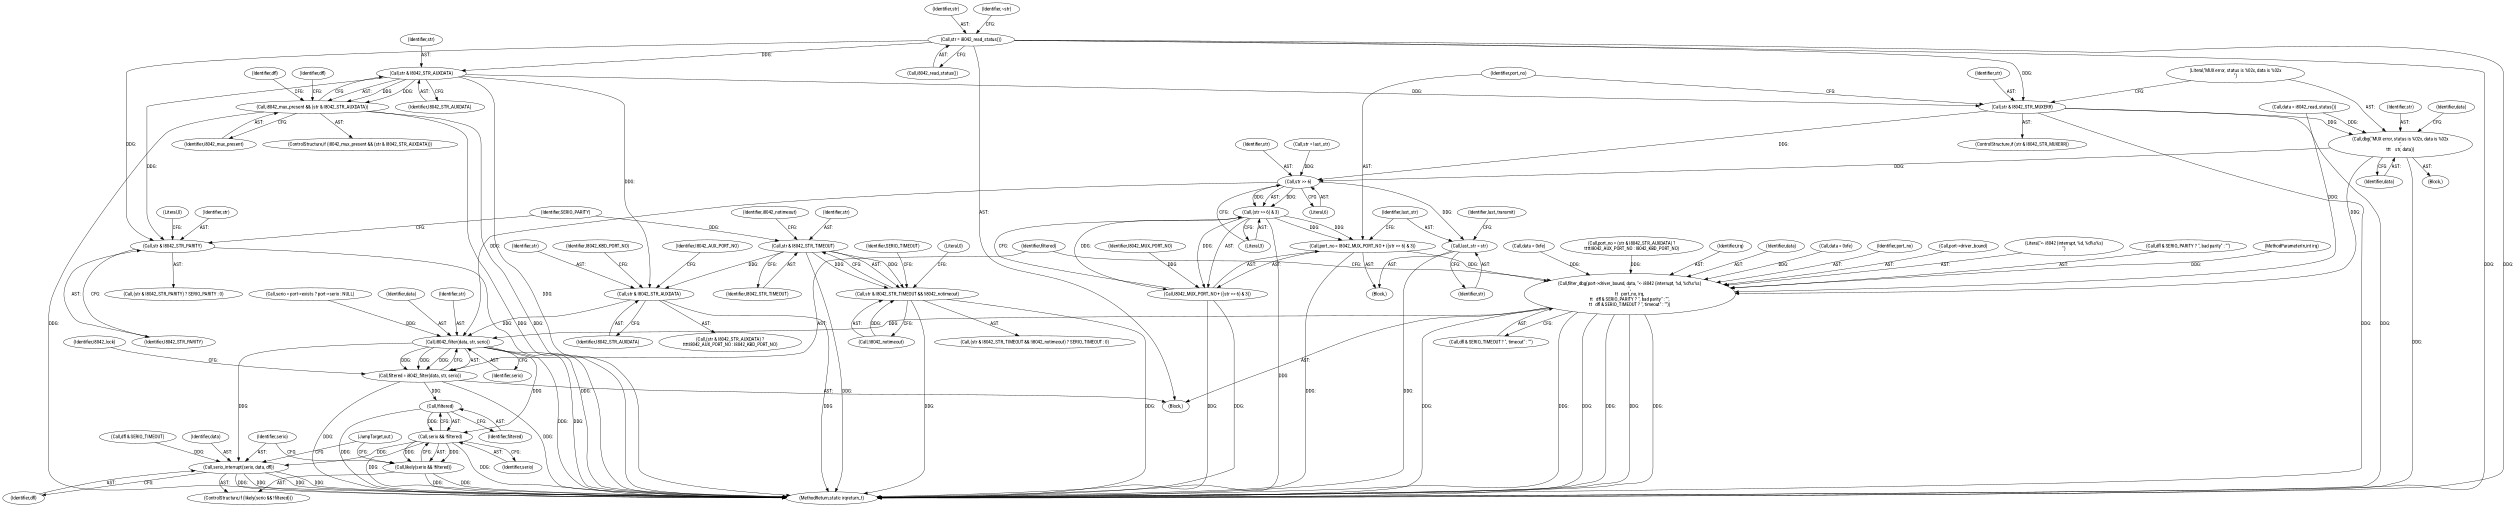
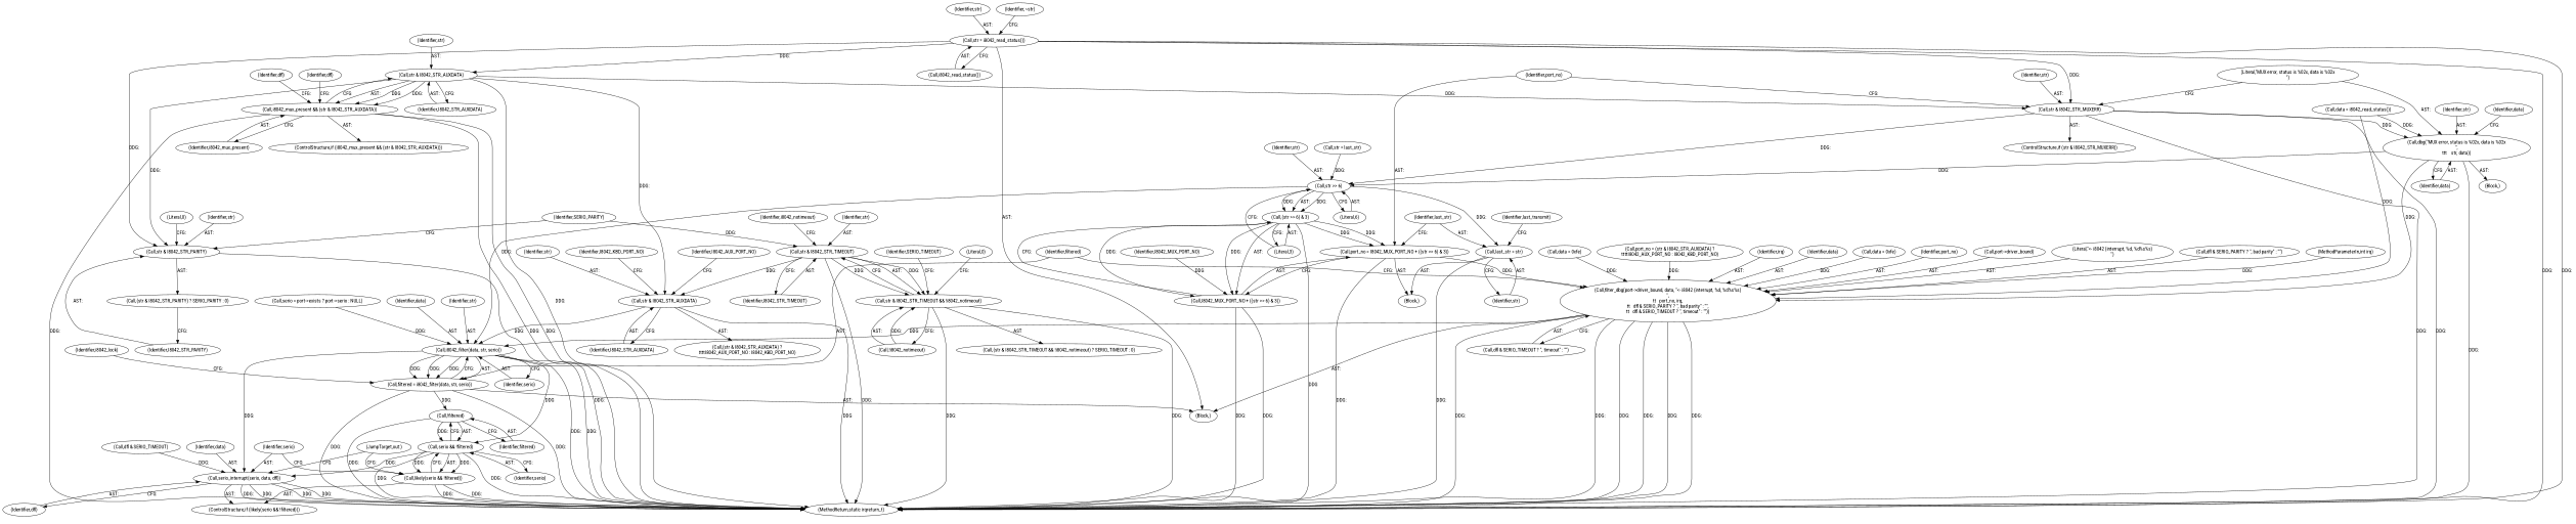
  digraph {
    fontname="Roboto Condensed"
    node [fontname="Roboto Condensed"]
    edge [fontname="Roboto Condensed"]
    n1 [label="(Call,str = i8042_read_status())"]
    n2 [label="(Call,str & I8042_STR_AUXDATA)"]
    n3 [label="(Call,str & I8042_STR_MUXERR)"]
    n4 [label="(Call,str & I8042_STR_PARITY)"]
    n5 [label="(Block,)"]
    n6 [label="(MethodReturn,static irqreturn_t)"]
    n7 [label="(Call,i8042_read_status())"]
    n8 [label="(Call,i8042_mux_present && (str & I8042_STR_AUXDATA))"]
    n9 [label="(Call,str & I8042_STR_AUXDATA)"]
    n10 [label="(Identifier,I8042_STR_AUXDATA)"]
    n11 [label="(Call,dbg(\"MUX error, status is %02x, data is %02x\n\",\n\t\t\t    str, data))"]
    n12 [label="(Call,str >> 6)"]
    n13 [label="(ControlStructure,if (str & I8042_STR_MUXERR))"]
    n14 [label="(Call,(str & I8042_STR_PARITY) ? SERIO_PARITY : 0)"]
    n15 [label="(Identifier,I8042_STR_PARITY)"]
    n16 [label="(Identifier,i8042_mux_present)"]
    n17 [label="(ControlStructure,if (i8042_mux_present && (str & I8042_STR_AUXDATA)))"]
    n18 [label="(Call,i8042_filter(data, str, serio))"]
    n19 [label="(Call,(str & I8042_STR_AUXDATA) ?\n\t\t\t\tI8042_AUX_PORT_NO : I8042_KBD_PORT_NO)"]
    n20 [label="(Identifier,I8042_STR_AUXDATA)"]
    n21 [label="(Call,filter_dbg(port->driver_bound, data, \"<- i8042 (interrupt, %d, %d%s%s)\n\",\n\t\t   port_no, irq,\n\t\t   dfl & SERIO_PARITY ? \", bad parity\" : \"\",\n\t\t   dfl & SERIO_TIMEOUT ? \", timeout\" : \"\"))"]
    n22 [label="(Identifier,data)"]
    n23 [label="(Block,)"]
    n24 [label="(Call,(str >> 6) & 3)"]
    n25 [label="(Call,last_str = str)"]
    n26 [label="(Literal,6)"]
    n27 [label="(Call,dfl & SERIO_TIMEOUT ? \", timeout\" : \"\")"]
    n28 [label="(Call,port_no = I8042_MUX_PORT_NO + ((str >> 6) & 3))"]
    n29 [label="(Call,I8042_MUX_PORT_NO + ((str >> 6) & 3))"]
    n30 [label="(Literal,3)"]
    n31 [label="(Call,filtered = i8042_filter(data, str, serio))"]
    n32 [label="(Call,serio && !filtered)"]
    n33 [label="(Call,serio_interrupt(serio, data, dfl))"]
    n34 [label="(Identifier,serio)"]
    n35 [label="(Block,)"]
    n36 [label="(Identifier,str)"]
    n37 [label="(Call,!filtered)"]
    n38 [label="(Call,likely(serio && !filtered))"]
    n39 [label="(Identifier,serio)"]
    n40 [label="(ControlStructure,if (likely(serio && !filtered)))"]
    n41 [label="(Identifier,dfl)"]
    n42 [label="(Identifier,filtered)"]
    n43 [label="(Call,str & I8042_STR_TIMEOUT)"]
    n44 [label="(Call,str & I8042_STR_TIMEOUT && !i8042_notimeout)"]
    n45 [label="(Identifier,I8042_STR_TIMEOUT)"]
    n46 [label="(Call,!i8042_notimeout)"]
    n47 [label="(Call,(str & I8042_STR_TIMEOUT && !i8042_notimeout) ? SERIO_TIMEOUT : 0)"]
    n48 [label="(Call,dfl & SERIO_TIMEOUT)"]
    n49 [label="(Identifier,last_transmit)"]
    n50 [label="(Identifier,SERIO_TIMEOUT)"]
    n51 [label="(Identifier,str)"]
    n52 [label="(Identifier,data)"]
    n53 [label="(Literal,\"MUX error, status is %02x, data is %02x\n\")"]
    n54 [label="(Identifier,data)"]
    n55 [label="(Call,data = 0xfe)"]
    n56 [label="(Identifier,str)"]
    n57 [label="(Call,port_no = (str & I8042_STR_AUXDATA) ?\n\t\t\t\tI8042_AUX_PORT_NO : I8042_KBD_PORT_NO)"]
    n58 [label="(Identifier,irq)"]
    n59 [label="(Identifier,str)"]
    n60 [label="(Identifier,str)"]
    n61 [label="(Identifier,serio)"]
    n62 [label="(Identifier,str)"]
    n63 [label="(Identifier,data)"]
    n64 [label="(Call,data = 0xfe)"]
    n65 [label="(Identifier,port_no)"]
    n66 [label="(Identifier,dfl)"]
    n67 [label="(Call,data = i8042_read_status())"]
    n68 [label="(Identifier,str)"]
    n69 [label="(Identifier,i8042_lock)"]
    n70 [label="(Identifier,~str)"]
    n71 [label="(Call,port->driver_bound)"]
    n72 [label="(Call,serio = port->exists ? port->serio : NULL)"]
    n73 [label="(Identifier,str)"]
    n74 [label="(Identifier,dfl)"]
    n75 [label="(Identifier,I8042_AUX_PORT_NO)"]
    n76 [label="(Identifier,str)"]
    n77 [label="(Identifier,I8042_MUX_PORT_NO)"]
    n78 [label="(Identifier,str)"]
    n79 [label="(Literal,\"<- i8042 (interrupt, %d, %d%s%s)\n\")"]
    n80 [label="(Identifier,SERIO_PARITY)"]
    n81 [label="(Identifier,filtered)"]
    n82 [label="(Identifier,data)"]
    n83 [label="(Call,dfl & SERIO_PARITY ? \", bad parity\" : \"\")"]
    n84 [label="(Identifier,i8042_notimeout)"]
    n85 [label="(Identifier,last_str)"]
    n86 [label="(Literal,0)"]
    n87 [label="(JumpTarget,out:)"]
    n88 [label="(Literal,0)"]
    n89 [label="(Identifier,port_no)"]
    n90 [label="(Identifier,I8042_KBD_PORT_NO)"]
    n91 [label="(MethodParameterIn,int irq)"]
    n92 [label="(Call,str = last_str)"]
    n1 -> n2 [label="DDG: "]
    n1 -> n3 [label="DDG: "]
    n1 -> n4 [label="DDG: "]
    n1 -> n5 [label="AST: "]
    n1 -> n6 [label="DDG: "]
    n1 -> n6 [label="DDG: "]
    n1 -> n7 [label="CFG: "]
    n2 -> n3 [label="DDG: "]
    n2 -> n4 [label="DDG: "]
    n2 -> n6 [label="DDG: "]
    n2 -> n8 [label="AST: "]
    n2 -> n8 [label="DDG: "]
    n2 -> n8 [label="DDG: "]
    n2 -> n9 [label="DDG: "]
    n2 -> n10 [label="CFG: "]
    n3 -> n6 [label="DDG: "]
    n3 -> n6 [label="DDG: "]
    n3 -> n11 [label="DDG: "]
    n3 -> n12 [label="DDG: "]
    n3 -> n13 [label="AST: "]
    n4 -> n6 [label="DDG: "]
    n4 -> n14 [label="AST: "]
-   n4 -> n15 [label="CFG: "]
+   n14 -> n15 [label="CFG: "]
    n7 -> n1 [label="AST: "]
    n8 -> n2 [label="CFG: "]
    n8 -> n6 [label="DDG: "]
    n8 -> n6 [label="DDG: "]
    n8 -> n6 [label="DDG: "]
    n8 -> n16 [label="CFG: "]
    n8 -> n17 [label="AST: "]
    n9 -> n6 [label="DDG: "]
    n9 -> n18 [label="DDG: "]
    n9 -> n19 [label="AST: "]
    n9 -> n20 [label="CFG: "]
    n10 -> n2 [label="AST: "]
    n11 -> n6 [label="DDG: "]
    n11 -> n12 [label="DDG: "]
    n11 -> n21 [label="DDG: "]
    n11 -> n22 [label="CFG: "]
    n11 -> n23 [label="AST: "]
    n12 -> n18 [label="DDG: "]
    n12 -> n24 [label="AST: "]
    n12 -> n24 [label="DDG: "]
    n12 -> n24 [label="DDG: "]
    n12 -> n25 [label="DDG: "]
    n12 -> n26 [label="CFG: "]
    n15 -> n4 [label="AST: "]
    n16 -> n8 [label="AST: "]
    n18 -> n6 [label="DDG: "]
    n18 -> n6 [label="DDG: "]
    n18 -> n31 [label="AST: "]
    n18 -> n31 [label="DDG: "]
    n18 -> n31 [label="DDG: "]
    n18 -> n31 [label="DDG: "]
    n18 -> n32 [label="DDG: "]
    n18 -> n33 [label="DDG: "]
    n18 -> n34 [label="CFG: "]
    n20 -> n9 [label="AST: "]
    n21 -> n5 [label="AST: "]
    n21 -> n6 [label="DDG: "]
    n21 -> n6 [label="DDG: "]
    n21 -> n6 [label="DDG: "]
    n21 -> n6 [label="DDG: "]
    n21 -> n6 [label="DDG: "]
    n21 -> n6 [label="DDG: "]
    n21 -> n18 [label="DDG: "]
    n21 -> n27 [label="CFG: "]
    n22 -> n11 [label="AST: "]
    n24 -> n6 [label="DDG: "]
    n24 -> n28 [label="DDG: "]
    n24 -> n28 [label="DDG: "]
    n24 -> n29 [label="AST: "]
    n24 -> n29 [label="DDG: "]
    n24 -> n29 [label="DDG: "]
    n24 -> n30 [label="CFG: "]
    n25 -> n6 [label="DDG: "]
    n25 -> n35 [label="AST: "]
    n25 -> n36 [label="CFG: "]
    n26 -> n12 [label="AST: "]
    n27 -> n21 [label="AST: "]
    n28 -> n6 [label="DDG: "]
    n28 -> n21 [label="DDG: "]
-   n28 -> n29 [label="AST: "]
+   n28 -> n29 [label="CFG: "]
    n28 -> n35 [label="AST: "]
    n29 -> n6 [label="DDG: "]
    n29 -> n6 [label="DDG: "]
    n29 -> n24 [label="CFG: "]
    n29 -> n28 [label="AST: "]
    n30 -> n12 [label="CFG: "]
    n30 -> n24 [label="AST: "]
    n31 -> n5 [label="AST: "]
    n31 -> n6 [label="DDG: "]
    n31 -> n6 [label="DDG: "]
    n31 -> n18 [label="CFG: "]
    n31 -> n37 [label="DDG: "]
    n32 -> n6 [label="DDG: "]
    n32 -> n6 [label="DDG: "]
    n32 -> n33 [label="DDG: "]
    n32 -> n37 [label="CFG: "]
    n32 -> n38 [label="AST: "]
    n32 -> n38 [label="DDG: "]
    n32 -> n38 [label="DDG: "]
    n32 -> n39 [label="CFG: "]
    n33 -> n6 [label="DDG: "]
    n33 -> n6 [label="DDG: "]
    n33 -> n6 [label="DDG: "]
    n33 -> n6 [label="DDG: "]
    n33 -> n40 [label="AST: "]
    n33 -> n41 [label="CFG: "]
    n34 -> n18 [label="AST: "]
    n36 -> n25 [label="AST: "]
    n37 -> n6 [label="DDG: "]
    n37 -> n32 [label="AST: "]
    n37 -> n32 [label="DDG: "]
    n37 -> n42 [label="CFG: "]
    n38 -> n6 [label="DDG: "]
    n38 -> n6 [label="DDG: "]
    n38 -> n32 [label="CFG: "]
    n38 -> n40 [label="AST: "]
    n39 -> n32 [label="AST: "]
    n41 -> n33 [label="AST: "]
    n42 -> n37 [label="AST: "]
    n43 -> n6 [label="DDG: "]
    n43 -> n9 [label="DDG: "]
    n43 -> n44 [label="AST: "]
    n43 -> n44 [label="DDG: "]
    n43 -> n44 [label="DDG: "]
    n43 -> n45 [label="CFG: "]
    n44 -> n6 [label="DDG: "]
    n44 -> n6 [label="DDG: "]
    n44 -> n43 [label="CFG: "]
    n44 -> n46 [label="CFG: "]
    n44 -> n47 [label="AST: "]
    n45 -> n43 [label="AST: "]
    n46 -> n44 [label="AST: "]
    n46 -> n44 [label="DDG: "]
    n48 -> n33 [label="DDG: "]
    n49 -> n25 [label="CFG: "]
    n50 -> n44 [label="CFG: "]
    n51 -> n3 [label="AST: "]
    n52 -> n33 [label="AST: "]
    n53 -> n3 [label="CFG: "]
    n53 -> n11 [label="AST: "]
    n54 -> n18 [label="AST: "]
    n55 -> n21 [label="DDG: "]
    n56 -> n11 [label="AST: "]
    n57 -> n21 [label="DDG: "]
    n58 -> n21 [label="AST: "]
    n59 -> n43 [label="AST: "]
    n60 -> n2 [label="AST: "]
    n61 -> n33 [label="AST: "]
    n61 -> n38 [label="CFG: "]
    n62 -> n1 [label="AST: "]
    n63 -> n21 [label="AST: "]
    n64 -> n21 [label="DDG: "]
    n65 -> n21 [label="AST: "]
    n66 -> n8 [label="CFG: "]
    n67 -> n11 [label="DDG: "]
    n67 -> n21 [label="DDG: "]
    n68 -> n18 [label="AST: "]
    n69 -> n31 [label="CFG: "]
    n70 -> n1 [label="CFG: "]
    n71 -> n21 [label="AST: "]
    n72 -> n18 [label="DDG: "]
    n73 -> n4 [label="AST: "]
    n74 -> n8 [label="CFG: "]
    n75 -> n9 [label="CFG: "]
    n76 -> n9 [label="AST: "]
    n77 -> n29 [label="DDG: "]
    n78 -> n12 [label="AST: "]
    n79 -> n21 [label="AST: "]
    n80 -> n4 [label="CFG: "]
    n80 -> n43 [label="DDG: "]
    n81 -> n21 [label="CFG: "]
    n81 -> n31 [label="AST: "]
    n82 -> n11 [label="CFG: "]
    n83 -> n21 [label="AST: "]
    n84 -> n43 [label="CFG: "]
    n85 -> n25 [label="AST: "]
    n85 -> n28 [label="CFG: "]
    n86 -> n4 [label="CFG: "]
    n87 -> n33 [label="CFG: "]
    n87 -> n38 [label="CFG: "]
    n88 -> n44 [label="CFG: "]
    n89 -> n3 [label="CFG: "]
    n89 -> n28 [label="AST: "]
    n90 -> n9 [label="CFG: "]
    n91 -> n21 [label="DDG: "]
    n92 -> n12 [label="DDG: "]
  }
